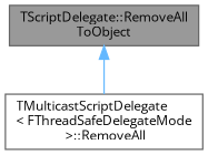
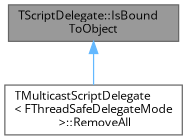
  digraph {
    rankdir=TB
    fontname="Open Sans"
    node [fontname="Open Sans" fontsize=10 shape=box style=filled]
-   n1 [color=gray40 fillcolor=grey60 fontcolor=black height=0.2 label="TScriptDelegate::RemoveAll\lToObject" width=0.4]
+   n1 [color=gray40 fillcolor=grey60 fontcolor=black height=0.2 label="TScriptDelegate::IsBound\lToObject" width=0.4]
    n2 [color=grey40 fillcolor=white height=0.2 label="TMulticastScriptDelegate\l\< FThreadSafeDelegateMode\l \>::RemoveAll" width=0.4]
    n1 -> n2 [color=steelblue1 dir=back fontname="Open Sans" fontsize=10 labelfontname=Helvetica labelfontsize=10 style=solid]
  }
